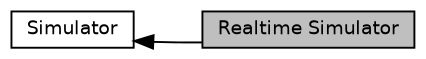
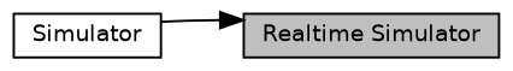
  digraph {
    rankdir=LR
    node [color=black fontname=Helvetica fontsize=10 shape=box style=filled]
    n1 [fillcolor=white height=0.2 label=Simulator width=0.4]
    n2 [fillcolor=grey75 fontcolor=black height=0.2 label="Realtime Simulator" width=0.4]
-   n1 -> n2 [dir=back fontname=Helvetica fontsize=10 labelfontname=Helvetica labelfontsize=10 shape=plaintext style=solid]
+   n2 -> n1 [dir=back fontname=Helvetica fontsize=10 labelfontname=Helvetica labelfontsize=10 shape=plaintext style=solid]
  }
